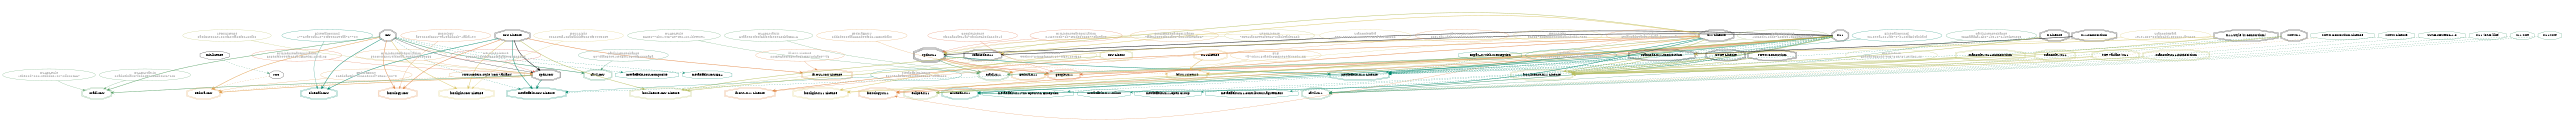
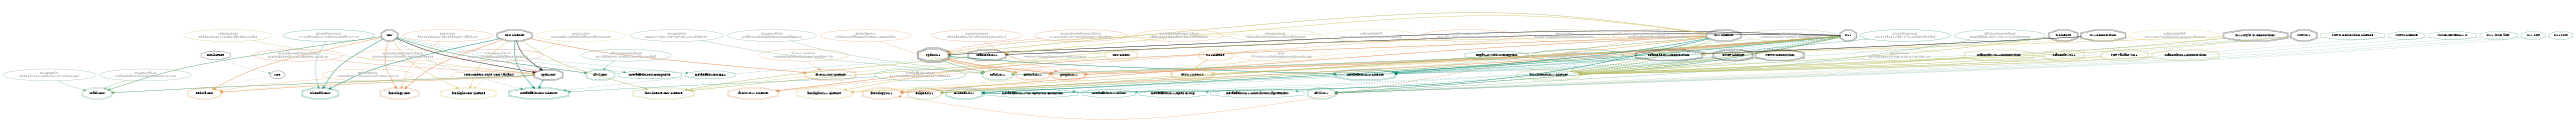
  strict digraph {
    splines=curved
    node [shape=doubleoctagon]
    edge [color="#00876c" weight=0.5 arrowhead=vee style=bold]
    n1 [color="#b8bf62" fillcolor="beige;1" fontcolor=gray label="SPDXLicense\n8a4d5c952691324f604fa85f5c180fb6" shape=ellipse]
    n2 [label="spdx:ICU"]
    n3 [color="#e09d4b" label="Fedora:ICU"]
    n4 [color="#58a066" label="osadl:ICU"]
    n5 [color="#00876c" label="metaeffekt:ICU License"]
    n6 [label=ICU]
    n7 [color="#00876c" label="BlueOak:ICU"]
    n8 [color="#e18745" label="fossology:ICU"]
    n9 [color="#379469" label="cavil:ICU"]
    n10 [color="#00876c" label="metaeffekt:ICU-Composite" shape=octagon]
    n11 [color="#00876c" label="metaeffekt:ICU-58+" shape=octagon]
    n12 [color="#dac767" label="fosslight:ICU License"]
    n13 [label="ICU License"]
    n14 [color="#b8bf62" label="foss-license:ICU License"]
    n15 [color="#e18745" label="ifrOSS:ICU License"]
    n16 [label=MIT shape=octagon]
    n17 [color="#b8bf62" fillcolor="beige;1" fontcolor=gray label="SPDXLicense\n7e596ca0c0998f4e3670df2b9ade263b" shape=ellipse]
    n18 [label="spdx:X11" shape=tripleoctagon]
    n19 [color="#e06f45" label="google:X11"]
    n20 [color="#e09d4b" label="Fedora:X11"]
    n21 [color="#58a066" label="osadl:X11"]
    n22 [color="#deb256" label="fsf:X11License"]
    n23 [color="#00876c" label="metaeffekt:X12 License"]
    n24 [label=X11]
    n25 [color="#00876c" label="BlueOak:X11"]
    n26 [label="scancode:x11"]
    n27 [color="#e18745" label="fossology:X11"]
    n28 [color="#379469" label="cavil:X11"]
    n29 [color="#00876c" label="metaeffekt:x11vnc OpenSSL Exception" shape=octagon]
    n30 [color="#00876c" label="metaeffekt:X11-Xilinx" shape=octagon]
    n31 [color="#00876c" label="metaeffekt:X11-Open Group" shape=octagon]
    n32 [color="#00876c" label="metaeffekt:X11-contributors-agreement" shape=octagon]
    n33 [color="#b8bf62" label="foss-license:X11 License"]
    n34 [color="#dac767" label="fosslight:X11 License"]
    n35 [color="#98b561" label="eclipse:X11"]
    n36 [label="X11 License"]
    n37 [color="#e18745" label="ifrOSS:X11 License"]
    n38 [color="#e06f45" fillcolor="beige;1" fontcolor=gray label="GoogleLicense\n4f826ac6aec1ac70f0d2e6b3d222d91d" shape=ellipse]
    n39 [color="#e09d4b" fillcolor="beige;1" fontcolor=gray label="FedoraEntry\n36ed6a6ed3700c66e202f78e3617007e" shape=ellipse]
    n40 [color="#e09d4b" label="MIT:Modern style (ICU Variant)" shape=octagon]
    n41 [color="#e09d4b" fillcolor="beige;1" fontcolor=gray label="FedoraEntry\n2dd6d938eaa886cd99f5c816852ebfb0" shape=ellipse]
    n42 [color="#00876c" fillcolor="beige;1" fontcolor=gray label="BlueOakCouncil\n17764a94cac1e704f59e2694aa727704" shape=ellipse]
    n43 [color="#00876c" fillcolor="beige;1" fontcolor=gray label="BlueOakCouncil\n421599a1281fd9707b12efd5d4a0ba4f" shape=ellipse]
    n44 [color="#58a066" fillcolor="beige;1" fontcolor=gray label="OSADLRule\n1ebe88d700c10edbdc514272db084667" shape=ellipse]
    n45 [color="#58a066" fillcolor="beige;1" fontcolor=gray label="OSADLRule\n56c9c778b0144378e7c921201bb99091" shape=ellipse]
    n46 [color="#58a066" fillcolor="beige;1" fontcolor=gray label="OSADLMatrix\n82ad8ebda4c7f0d02972683d4c467c48" shape=ellipse]
    n47 [color="#58a066" fillcolor="beige;1" fontcolor=gray label="OSADLMatrix\n64aa9924fe0f6df39f295965cba55816" shape=ellipse]
    n48 [color="#deb256" fillcolor="beige;1" fontcolor=gray label="FSF\n7a74d2c134aedb6335c989fd4c0dc155" shape=ellipse]
    n49 [color="#deb256" label=X11License]
    n50 [color="#dac767" fillcolor="beige;1" fontcolor=gray label="ScancodeData\n1e1e1230738f8f86bd150c8221a7c669" shape=ellipse]
    n51 [label="scancode:x11-xconsortium"]
    n52 [label="x11-xconsortium"]
    n53 [label="X11-Style (X Consortium)"]
    n54 [color="#dac767" fillcolor="beige;1" fontcolor=gray label="ScancodeData\n999159c448e682e85496ecf4b296c822" shape=ellipse]
    n55 [color="#e18745" fillcolor="beige;1" fontcolor=gray label="Fossology\n69da0cad59a0f917f3ad1f8998596a34" shape=ellipse]
    n56 [color="#e18745" fillcolor="beige;1" fontcolor=gray label="Fossology\na89426ef686c7ea15a6d88b71faba194" shape=ellipse]
    n57 [label="mit-license" shape=octagon]
    n58 [color="#e06f45" fillcolor="beige;1" fontcolor=gray label="OrtLicenseCategorization\n623e2f9b099f90e8a18389b518b4f1c3" shape=ellipse]
    n59 [color="#e06f45" fillcolor="beige;1" fontcolor=gray label="OrtLicenseCategorization\n01c8940eb78b7ce2de0463577ea29a49" shape=ellipse]
    n60 [color="#e09d4b" fillcolor="beige;1" fontcolor=gray label="OrtLicenseCategorization\n592c04d5c419fdc0aa198ebb25049355" shape=ellipse]
    n61 [color="#e09d4b" fillcolor="beige;1" fontcolor=gray label="OrtLicenseCategorization\n7faf9cb3e56f36caec7d021bab93a867" shape=ellipse]
    n62 [color="#379469" fillcolor="beige;1" fontcolor=gray label="CavilLicenseChange\n307daac5e091c9d3f41084df84440a3a" shape=ellipse]
    n63 [color="#379469" fillcolor="beige;1" fontcolor=gray label="CavilLicenseChange\n4363afaf6a16b871b5167616ed89ce85" shape=ellipse]
    n64 [color="#379469" label="MIT/X Consortium License" shape=octagon]
    n65 [color="#379469" label="MIT/X License" shape=octagon]
    n66 [label="MIT/X11"]
    n67 [color="#379469" label="SUSE-XFree86-1.0" shape=octagon]
    n68 [color="#379469" label="X11 (BSD like)" shape=octagon]
    n69 [color="#379469" label="X11 MIT" shape=octagon]
    n70 [color="#379469" label="X11/MIT" shape=octagon]
    n71 [color="#00876c" fillcolor="beige;1" fontcolor=gray label="MetaeffektLicense\n982793a5a522922ee65e0b072aafc633" shape=ellipse]
    n72 [color="#00876c" fillcolor="beige;1" fontcolor=gray label="MetaeffektLicense\ne40189096b1c2c79be2b4f854adee693" shape=ellipse]
    n73 [label="X License"]
    n74 [label="MIT/X Consortium"]
    n75 [label="X/MIT License"]
    n76 [color="#00876c" label="Expat~X with X exception" shape=octagon]
    n77 [color="#dc574a" fillcolor="beige;1" fontcolor=gray label="HermineLicense\n5232871cbcf6a333fca8a3e03b525d62" shape=ellipse]
    n78 [color="#b8bf62" fillcolor="beige;1" fontcolor=gray label="FossLicense\n99eb04784863f636e18979f591204582" shape=ellipse]
    n79 [color="#b8bf62" label="ICU Licens"]
    n80 [color="#b8bf62" fillcolor="beige;1" fontcolor=gray label="FossLicense\n6ba4ad4382dd7ec57349737197fc4140" shape=ellipse]
    n81 [color="#b8bf62" label="scancode://x11-xconsortium"]
    n82 [color="#b8bf62" label="scancode://x11"]
    n83 [color="#b8bf62" label="MIT variant (X11)"]
    n84 [color="#b8bf62" label="scancode:x11-xconsortium"]
    n85 [color="#dac767" fillcolor="beige;1" fontcolor=gray label="FOSSLight\n4062ceca108a5abbbfe8c84f54445839" shape=ellipse]
    n86 [color="#dac767" fillcolor="beige;1" fontcolor=gray label="FOSSLight\nedb637e23faf2b0bdfd8a2cb4bb173ec" shape=ellipse]
    n87 [color="#98b561" fillcolor="beige;1" fontcolor=gray label="EclipseLicense\n1c065d418dde7625f851e38de6dd22ac" shape=ellipse]
    n88 [color="#e18745" fillcolor="beige;1" fontcolor=gray label="ifrOSS License\n22c596aecf48e0ac5bc5578d6ac977f8" shape=ellipse]
    n89 [color="#e18745" fillcolor="beige;1" fontcolor=gray label="ifrOSS License\n82319b11deb6864d054c9e250355923e" shape=ellipse]
    n1 -> n2 [color="#b8bf62" arrowhead="" style=""]
    n2 -> n3 [color="#e09d4b" weight=0.7]
    n2 -> n4 [color="#58a066" weight=0.7]
    n2 -> n5 [weight=0.7]
-   n6 -> n2 [style=solid weight=0.7 color=""]
+   n6 -> n2 [weight=0.7 color=""]
    n6 -> n3 [color="#e09d4b" weight=0.7]
    n6 -> n4 [color="#58a066" weight=0.7]
    n6 -> n5 [style=dashed]
    n6 -> n7 [weight=0.7]
    n6 -> n8 [color="#e18745" weight=0.7]
    n6 -> n9 [color="#379469" weight=0.7]
    n6 -> n10 [style=dashed]
    n6 -> n11 [style=dashed]
    n6 -> n12 [color="#dac767" weight=0.7]
    n13 -> n2 [weight=0.7 color=""]
    n13 -> n5 [weight=0.7]
    n13 -> n7 [weight=0.7]
    n13 -> n8 [color="#e18745" weight=0.7]
    n13 -> n12 [color="#dac767" weight=0.7]
    n13 -> n14 [color="#b8bf62" weight=0.7]
    n13 -> n15 [color="#e18745" weight=0.7]
    n16 -> n3 [color="#e09d4b" style=dashed]
    n17 -> n18 [color="#b8bf62" arrowhead="" style=""]
    n18 -> n19 [color="#e06f45" weight=0.7]
    n18 -> n20 [color="#e09d4b" weight=0.7]
    n18 -> n21 [color="#58a066" weight=0.7]
    n18 -> n22 [color="#deb256" style=dashed]
    n18 -> n23 [weight=0.7]
    n24 -> n18 [weight=0.7 color=""]
    n24 -> n19 [color="#e06f45" weight=0.7]
    n24 -> n20 [color="#e09d4b" weight=0.7]
    n24 -> n21 [color="#58a066" weight=0.7]
    n24 -> n23 [style=dashed]
    n24 -> n25 [weight=0.7]
    n24 -> n26 [weight=0.7 color=""]
    n24 -> n27 [color="#e18745" weight=0.7]
    n24 -> n28 [color="#379469" weight=0.7]
    n24 -> n29 [style=dashed]
    n24 -> n30 [style=dashed]
    n24 -> n31 [style=dashed]
    n24 -> n32 [style=dashed]
    n24 -> n33 [color="#b8bf62" weight=0.7]
    n24 -> n34 [color="#dac767" weight=0.7]
    n24 -> n35 [color="#98b561" weight=0.7]
-   n20 -> n5 [style=dashed]
+   n26 -> n5 [style=dashed]
    n26 -> n14 [color="#b8bf62" weight=0.7]
    n36 -> n18 [color="#b8bf62" weight=0.7]
    n36 -> n22 [color="#deb256" weight=0.7]
    n36 -> n23 [weight=0.7]
    n36 -> n25 [weight=0.7]
    n36 -> n26 [color="#dac767" weight=0.7]
    n36 -> n27 [color="#e18745" weight=0.7]
    n36 -> n33 [color="#b8bf62" weight=0.7]
    n36 -> n34 [color="#dac767" weight=0.7]
    n36 -> n35 [color="#98b561" weight=0.7]
    n36 -> n37 [color="#e18745" weight=0.7]
    n38 -> n19 [color="#e06f45" arrowhead="" style=""]
    n39 -> n3 [color="#e09d4b" arrowhead="" style=""]
    n40 -> n3 [color="#e09d4b" style=dashed]
    n41 -> n20 [color="#e09d4b" arrowhead="" style=""]
    n42 -> n7 [arrowhead="" style=""]
    n43 -> n25 [arrowhead="" style=""]
    n44 -> n4 [color="#58a066" arrowhead="" style=""]
    n45 -> n21 [color="#58a066" arrowhead="" style=""]
    n46 -> n4 [color="#58a066" arrowhead="" style=""]
    n47 -> n21 [color="#58a066" arrowhead="" style=""]
    n48 -> n22 [color="#deb256" arrowhead="" style=""]
    n49 -> n22 [color="#deb256" weight=0.7]
    n50 -> n51 [color="#dac767" arrowhead="" style=""]
    n51 -> n23 [style=dashed]
    n51 -> n33 [color="#b8bf62" weight=0.7]
    n52 -> n51 [weight=0.7 color=""]
    n53 -> n33 [color="#b8bf62" weight=0.7]
    n53 -> n51 [color="#dac767" weight=0.7]
    n54 -> n26 [color="#dac767" arrowhead="" style=""]
    n55 -> n27 [color="#e18745" arrowhead="" style=""]
    n56 -> n8 [color="#e18745" arrowhead="" style=""]
    n57 -> n16 [color="#379469" style=dashed]
    n58 -> n2 [color="#e06f45" arrowhead="" style=""]
    n59 -> n18 [color="#e06f45" arrowhead="" style=""]
    n60 -> n2 [color="#e09d4b" arrowhead="" style=""]
    n61 -> n18 [color="#e09d4b" arrowhead="" style=""]
    n62 -> n9 [color="#379469" arrowhead="" style=""]
    n63 -> n28 [color="#379469" arrowhead="" style=""]
    n64 -> n28 [color="#deb256" style=dashed]
    n65 -> n28 [color="#379469" style=dashed]
    n66 -> n23 [style=dashed]
    n66 -> n28 [color="#379469" style=dashed]
    n66 -> n33 [color="#b8bf62" weight=0.7]
    n67 -> n28 [color="#379469" style=dashed]
    n68 -> n28 [color="#379469" style=dashed]
    n69 -> n28 [color="#379469" style=dashed]
    n70 -> n28 [color="#379469" style=dashed]
    n71 -> n5 [arrowhead="" style=""]
    n72 -> n23 [arrowhead="" style=""]
    n73 -> n23 [style=dashed]
    n73 -> n33 [color="#b8bf62" weight=0.7]
    n74 -> n23 [style=dashed]
    n74 -> n33 [color="#b8bf62" weight=0.7]
    n75 -> n23 [style=dashed]
    n75 -> n33 [color="#b8bf62" weight=0.7]
    n76 -> n23 [style=dashed]
    n77 -> n2 [color="#dc574a" arrowhead="" style=""]
    n78 -> n14 [color="#b8bf62" arrowhead="" style=""]
    n79 -> n14 [color="#b8bf62" weight=0.7]
    n80 -> n33 [color="#b8bf62" arrowhead="" style=""]
    n81 -> n33 [color="#b8bf62" weight=0.7]
    n82 -> n33 [color="#b8bf62" weight=0.7]
    n83 -> n33 [color="#b8bf62" weight=0.7]
    n84 -> n33 [color="#b8bf62" weight=0.7]
    n85 -> n12 [color="#dac767" arrowhead="" style=""]
    n86 -> n34 [color="#dac767" arrowhead="" style=""]
    n87 -> n35 [color="#98b561" arrowhead="" style=""]
    n88 -> n15 [color="#e18745" arrowhead="" style=""]
    n89 -> n37 [color="#e18745" arrowhead="" style=""]
  }
